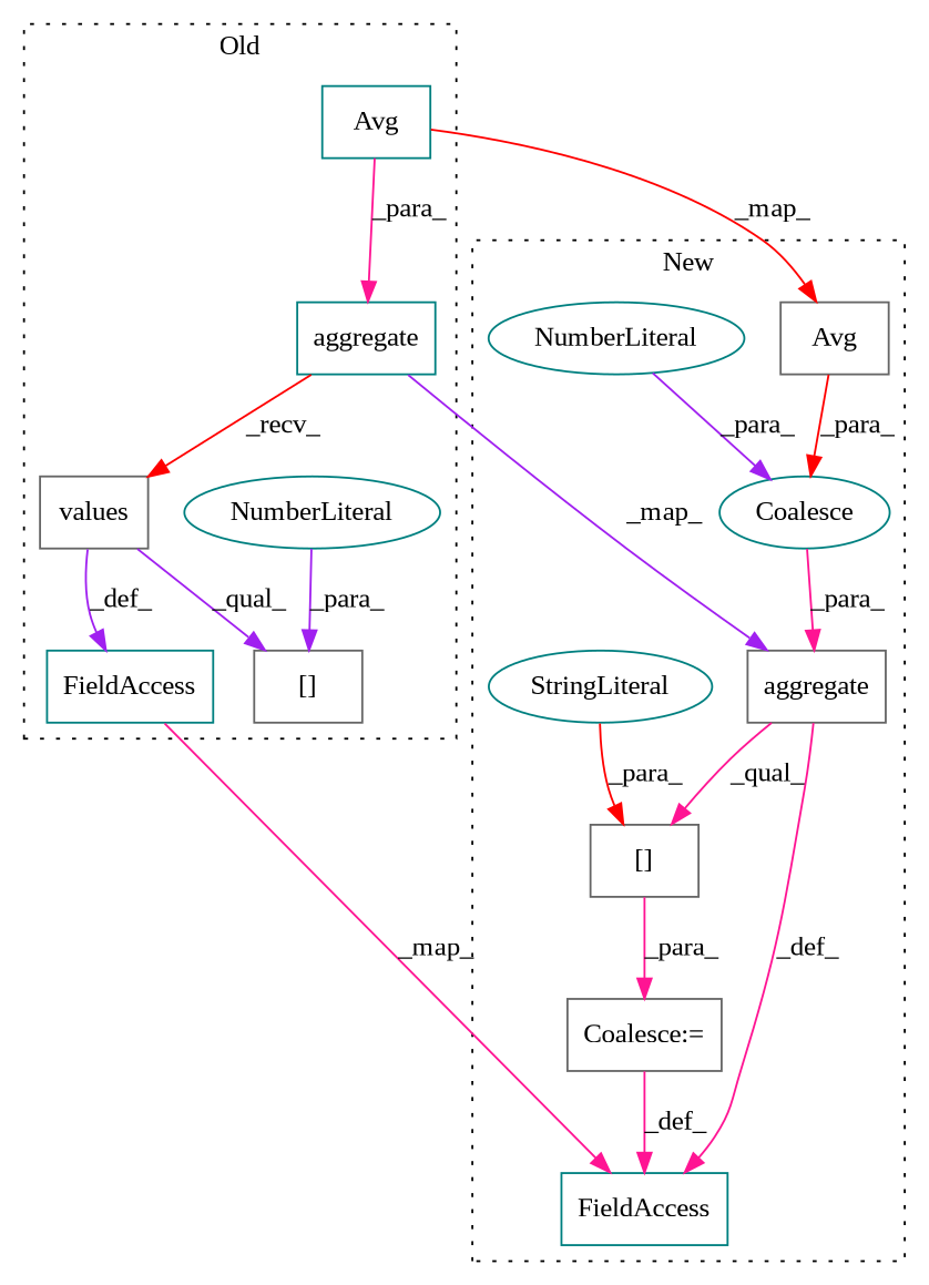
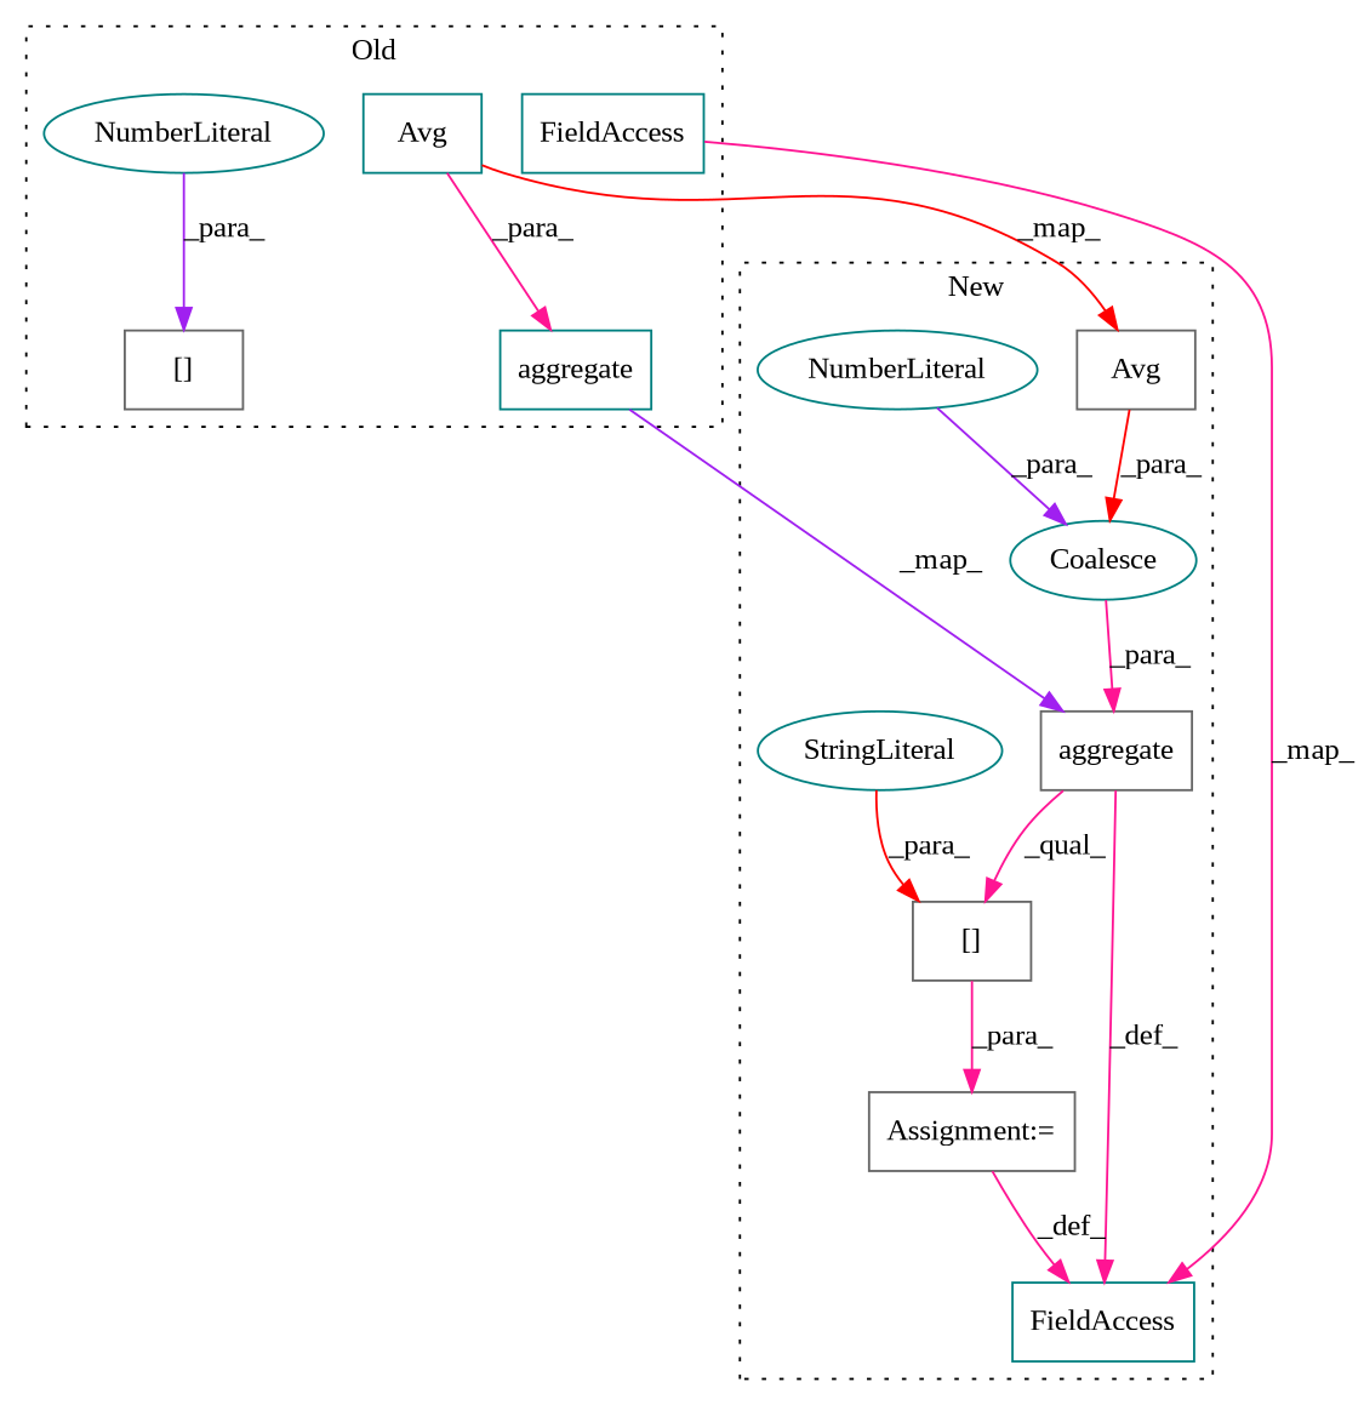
  digraph {
    fontname="Liberation Serif"
    node [a=32 color=teal fontname="Liberation Serif" l=1 shape=box]
    edge [color=deeppink fontname="Liberation Serif"]
    n1 [l="10,1" label=aggregate s="1937,1960"]
    n2 [a=2 color=gray40 l="101,1" label="[]" s="1870,1972"]
    n3 [a=34 label=NumberLiteral s=1971 shape=ellipse]
    n4 [l="4,1" label=Avg s="1947,1959"]
-   n5 [color=gray40 l=8 label=values s=1962]
    n6 [a=22 l=34 label=FieldAccess s=1835]
    n7 [color=gray40 l="10,1" label=aggregate s="2056,2091"]
    n8 [a=2 color=gray40 l="11,1" label="[]" s="2105,2132"]
    n9 [color=gray40 l="4,1" label=Avg s="2075,2087"]
-   n10 [a=7 color=gray40 label="Coalesce:=" s=2104]
+   n10 [a=7 color=gray40 label="Assignment:=" s=2104]
    n11 [l="9,1" label=Coalesce s="2066,2090" shape=ellipse]
    n12 [a=34 label=NumberLiteral s=2089 shape=ellipse]
    n13 [a=45 l=16 label=StringLiteral s=2116 shape=ellipse]
    n14 [a=22 l=34 label=FieldAccess s=2139]
    subgraph cluster_1 {
      label=Old
      style=dotted
      n1
      n2
      n3
      n4
-     n5
      n6
    }
    subgraph cluster_2 {
      label=New
      style=dotted
      n7
      n8
      n9
      n10
      n11
      n12
      n13
      n14
    }
-   n1 -> n5 [color=red label=_recv_]
    n1 -> n7 [color=purple label=_map_]
    n3 -> n2 [color=purple label=_para_]
    n4 -> n1 [label=_para_]
    n4 -> n9 [color=red label=_map_]
-   n5 -> n2 [color=purple label=_qual_]
-   n5 -> n6 [color=purple label=_def_]
    n6 -> n14 [label=_map_]
    n7 -> n8 [label=_qual_]
    n7 -> n14 [label=_def_]
    n8 -> n10 [label=_para_]
    n9 -> n11 [color=red label=_para_]
    n10 -> n14 [label=_def_]
    n11 -> n7 [label=_para_]
    n12 -> n11 [color=purple label=_para_]
    n13 -> n8 [color=red label=_para_]
  }
